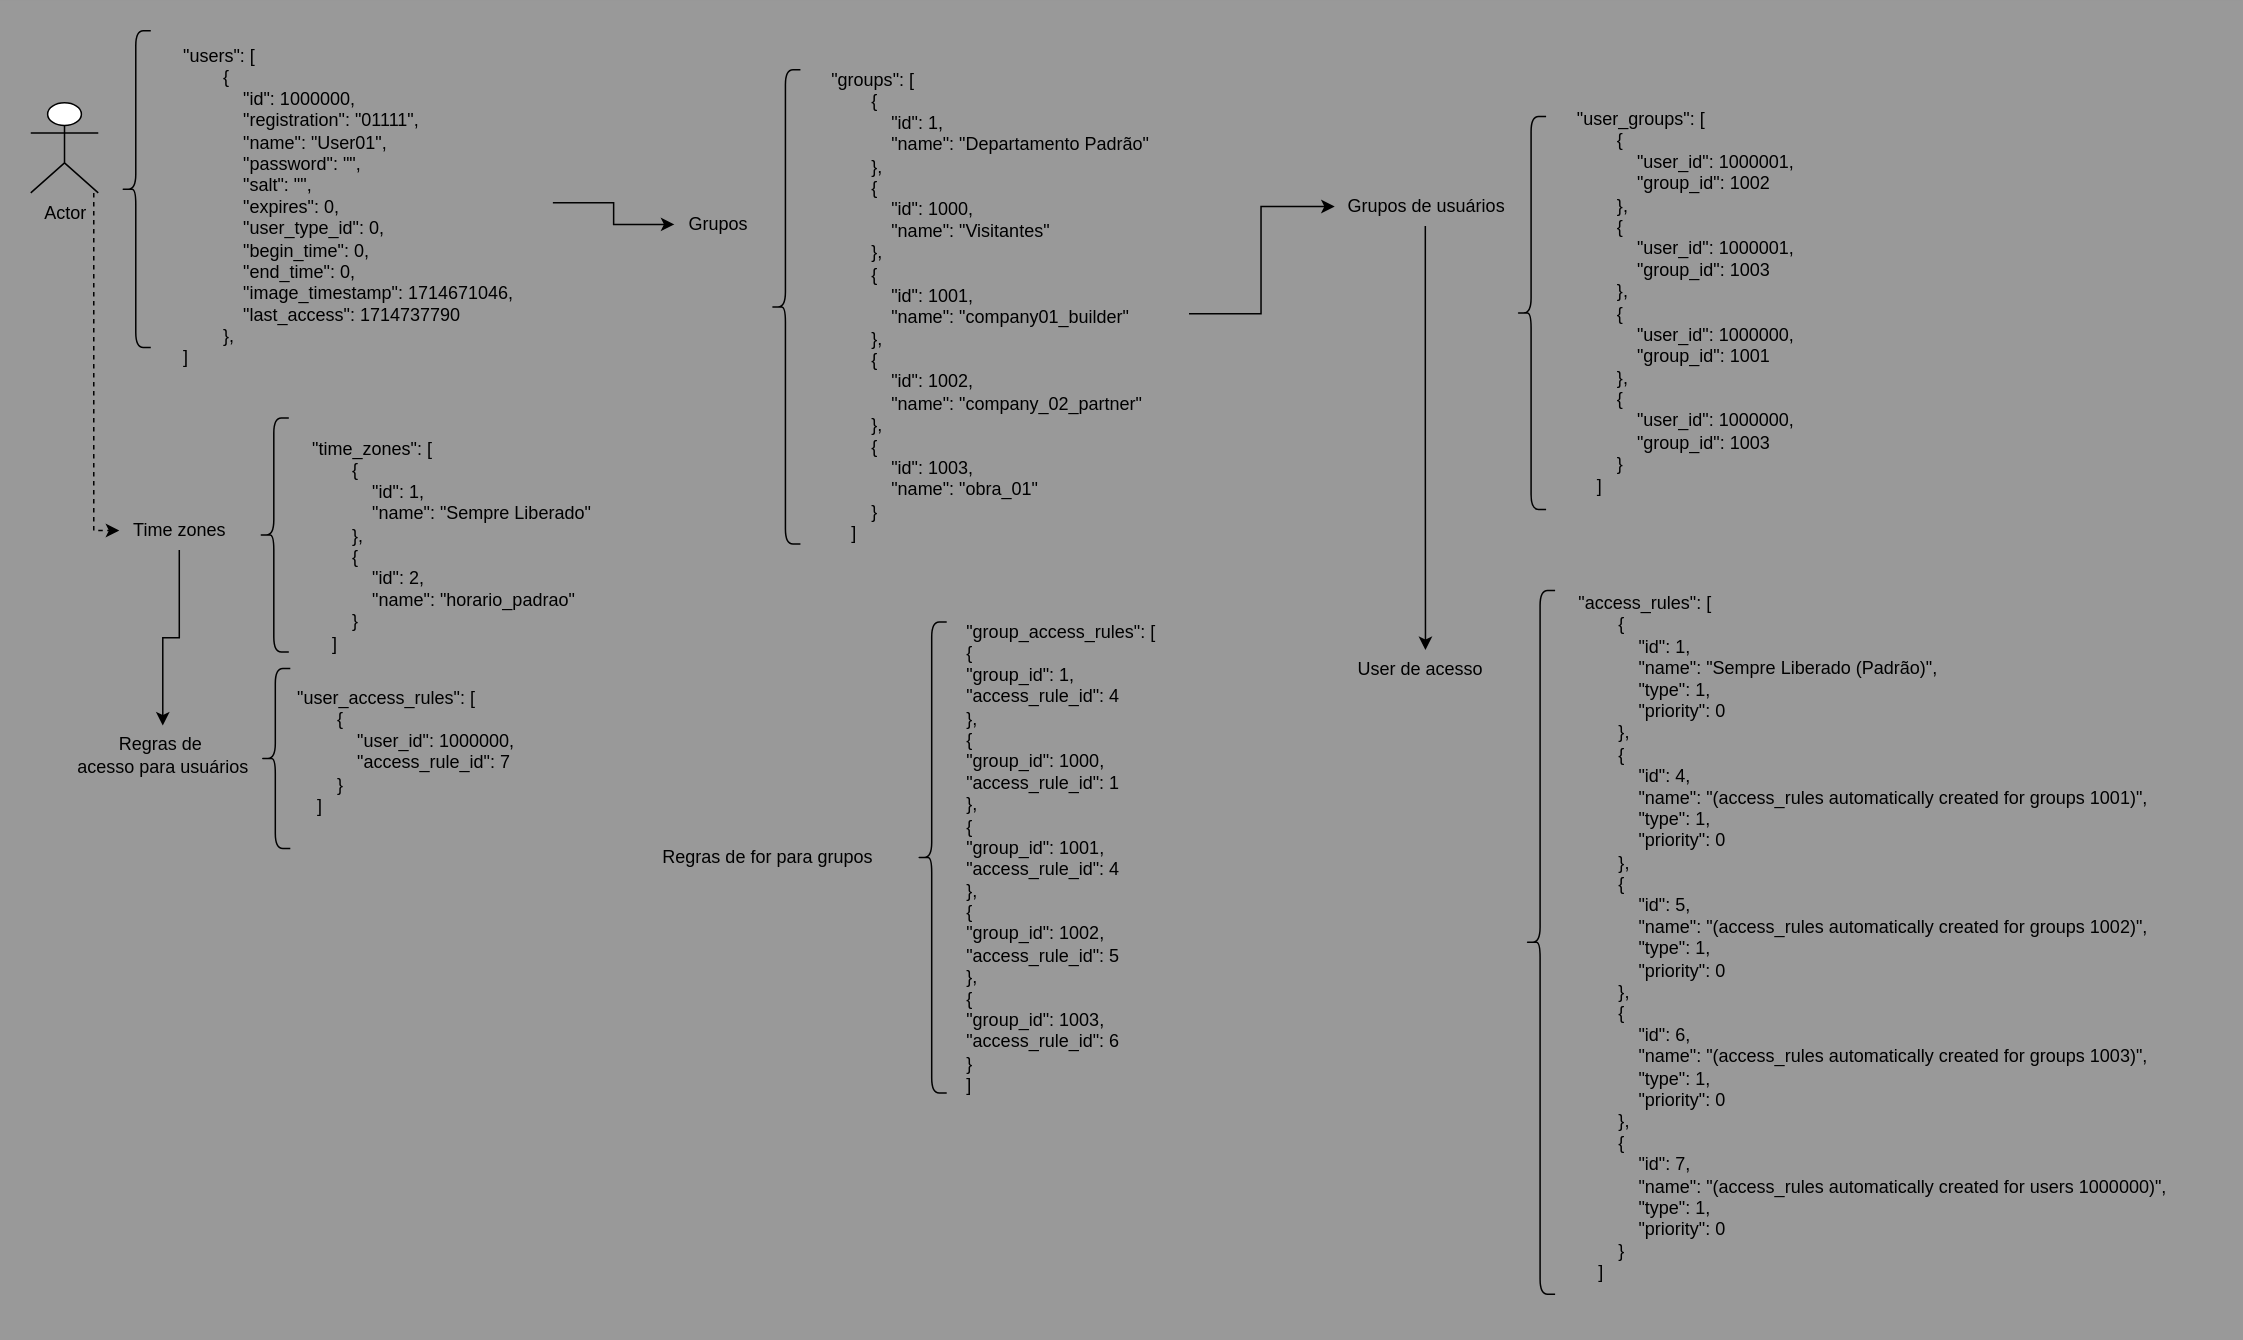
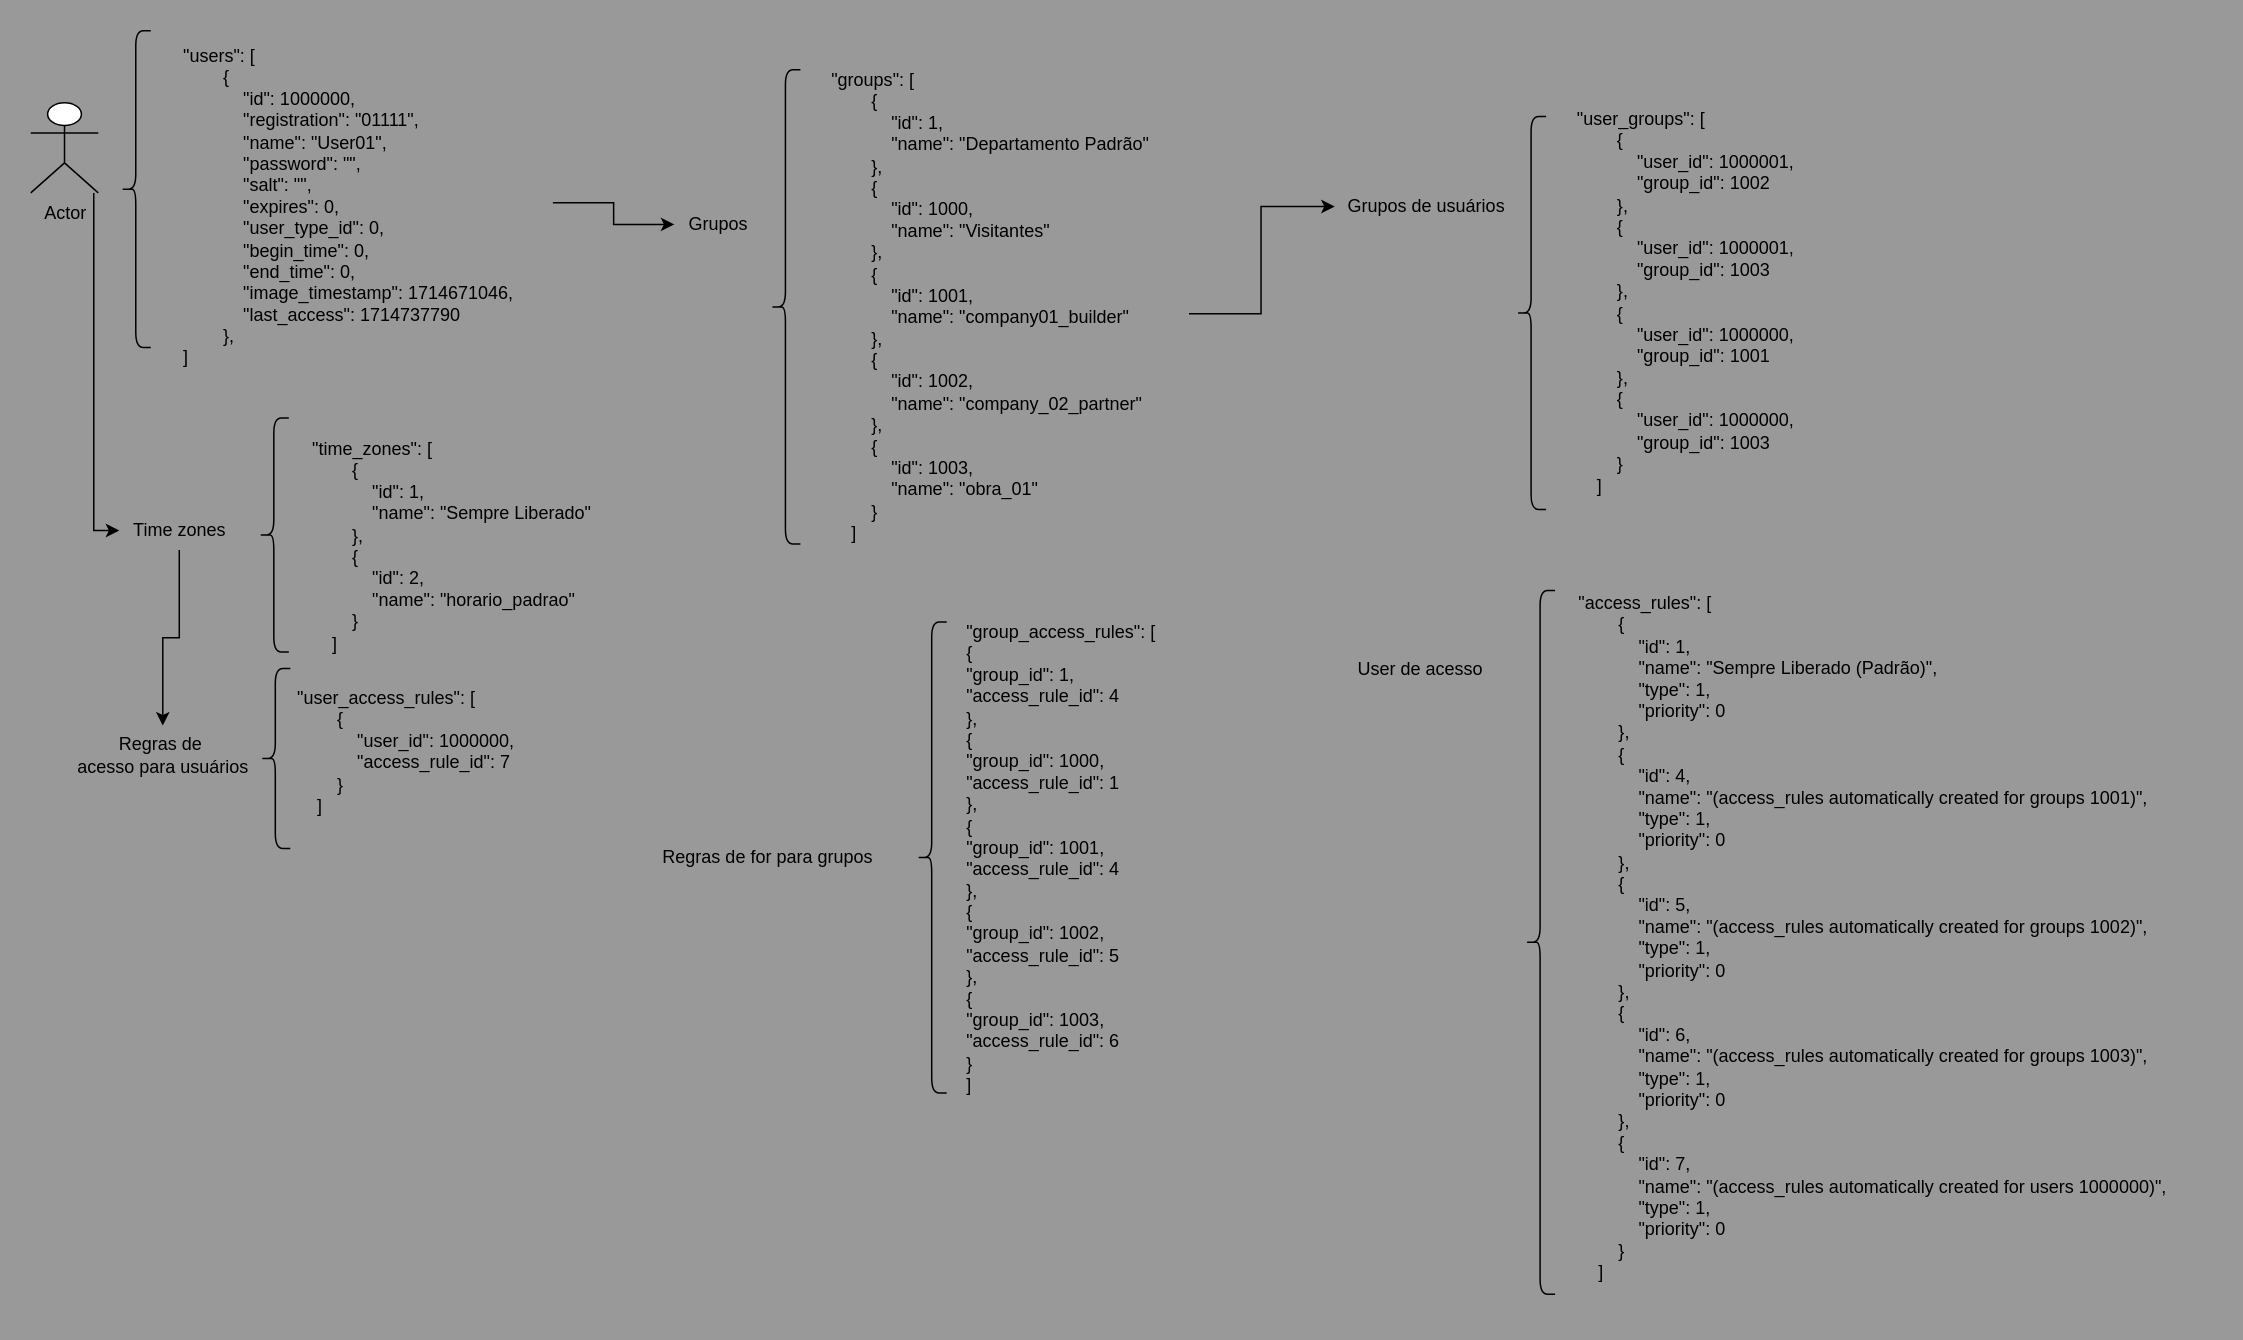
  <mxCell id="0" />
  <mxCell id="1" parent="0" />
- <mxCell id="2" style="edgeStyle=orthogonalEdgeStyle;rounded=0;orthogonalLoop=1;jettySize=auto;html=1;dashed=1;" parent="1" source="3" target="22" edge="1"><mxGeometry relative="1" as="geometry"><Array as="points"><mxPoint x="62" y="98" /><mxPoint x="62" y="353" /></Array></mxGeometry></mxCell>
+ <mxCell id="2" style="edgeStyle=orthogonalEdgeStyle;rounded=0;orthogonalLoop=1;jettySize=auto;html=1;" parent="1" source="3" target="22" edge="1"><mxGeometry relative="1" as="geometry"><Array as="points"><mxPoint x="62" y="98" /><mxPoint x="62" y="353" /></Array></mxGeometry></mxCell>
  <mxCell id="3" value="Actor" style="shape=umlActor;verticalLabelPosition=bottom;verticalAlign=top;html=1;outlineConnect=0;" parent="1" vertex="1"><mxGeometry x="20" y="68" width="45" height="60" as="geometry" /></mxCell>
  <mxCell id="4" value="" style="shape=curlyBracket;whiteSpace=wrap;html=1;rounded=1;labelPosition=left;verticalLabelPosition=middle;align=right;verticalAlign=middle;" parent="1" vertex="1"><mxGeometry x="80" y="20" width="20" height="211" as="geometry" /></mxCell>
  <mxCell id="5" value="" style="edgeStyle=orthogonalEdgeStyle;rounded=0;orthogonalLoop=1;jettySize=auto;html=1;" parent="1" source="6" target="8" edge="1"><mxGeometry relative="1" as="geometry" /></mxCell>
  <mxCell id="6" value="&quot;users&quot;: [&#10;        {&#10;            &quot;id&quot;: 1000000,&#10;            &quot;registration&quot;: &quot;01111&quot;,&#10;            &quot;name&quot;: &quot;User01&quot;,&#10;            &quot;password&quot;: &quot;&quot;,&#10;            &quot;salt&quot;: &quot;&quot;,&#10;            &quot;expires&quot;: 0,&#10;            &quot;user_type_id&quot;: 0,&#10;            &quot;begin_time&quot;: 0,&#10;            &quot;end_time&quot;: 0,&#10;            &quot;image_timestamp&quot;: 1714671046,&#10;            &quot;last_access&quot;: 1714737790&#10;        },&#10;]" style="text;whiteSpace=wrap;" parent="1" vertex="1"><mxGeometry x="120" y="23" width="248" height="223" as="geometry" /></mxCell>
  <mxCell id="7" value="" style="group" parent="1" vertex="1" connectable="0"><mxGeometry x="449" y="38.996" width="343.001" height="339.0" as="geometry" /></mxCell>
  <mxCell id="8" value="Grupos" style="text;html=1;align=center;verticalAlign=middle;resizable=0;points=[];autosize=1;strokeColor=none;fillColor=none;" parent="7" vertex="1"><mxGeometry y="97.004" width="57" height="26" as="geometry" /></mxCell>
  <mxCell id="9" value="" style="shape=curlyBracket;whiteSpace=wrap;html=1;rounded=1;labelPosition=left;verticalLabelPosition=middle;align=right;verticalAlign=middle;" parent="7" vertex="1"><mxGeometry x="64" y="7.004" width="20" height="316" as="geometry" /></mxCell>
  <mxCell id="10" value="&quot;groups&quot;: [&#10;        {&#10;            &quot;id&quot;: 1,&#10;            &quot;name&quot;: &quot;Departamento Padrão&quot;&#10;        },&#10;        {&#10;            &quot;id&quot;: 1000,&#10;            &quot;name&quot;: &quot;Visitantes&quot;&#10;        },&#10;        {&#10;            &quot;id&quot;: 1001,&#10;            &quot;name&quot;: &quot;company01_builder&quot;&#10;        },&#10;        {&#10;            &quot;id&quot;: 1002,&#10;            &quot;name&quot;: &quot;company_02_partner&quot;&#10;        },&#10;        {&#10;            &quot;id&quot;: 1003,&#10;            &quot;name&quot;: &quot;obra_01&quot;&#10;        }&#10;    ]" style="text;whiteSpace=wrap;" parent="7" vertex="1"><mxGeometry x="103.001" width="240" height="339" as="geometry" /></mxCell>
  <mxCell id="11" value="" style="group" parent="1" vertex="1" connectable="0"><mxGeometry x="888" y="65" width="334" height="281" as="geometry" /></mxCell>
  <mxCell id="12" value="Grupos de usuários" style="text;html=1;align=center;verticalAlign=middle;resizable=0;points=[];autosize=1;strokeColor=none;fillColor=none;" parent="11" vertex="1"><mxGeometry y="59" width="123" height="26" as="geometry" /></mxCell>
  <mxCell id="13" value="" style="shape=curlyBracket;whiteSpace=wrap;html=1;rounded=1;labelPosition=left;verticalLabelPosition=middle;align=right;verticalAlign=middle;" parent="11" vertex="1"><mxGeometry x="122" y="12" width="20" height="262" as="geometry" /></mxCell>
  <mxCell id="14" value="&quot;user_groups&quot;: [&#10;        {&#10;            &quot;user_id&quot;: 1000001,&#10;            &quot;group_id&quot;: 1002&#10;        },&#10;        {&#10;            &quot;user_id&quot;: 1000001,&#10;            &quot;group_id&quot;: 1003&#10;        },&#10;        {&#10;            &quot;user_id&quot;: 1000000,&#10;            &quot;group_id&quot;: 1001&#10;        },&#10;        {&#10;            &quot;user_id&quot;: 1000000,&#10;            &quot;group_id&quot;: 1003&#10;        }&#10;    ]" style="text;whiteSpace=wrap;" parent="11" vertex="1"><mxGeometry x="161" width="173" height="281" as="geometry" /></mxCell>
  <mxCell id="15" style="edgeStyle=orthogonalEdgeStyle;rounded=0;orthogonalLoop=1;jettySize=auto;html=1;entryX=0.009;entryY=0.502;entryDx=0;entryDy=0;entryPerimeter=0;" parent="1" source="10" target="12" edge="1"><mxGeometry relative="1" as="geometry" /></mxCell>
- <mxCell id="16" style="edgeStyle=orthogonalEdgeStyle;rounded=0;orthogonalLoop=1;jettySize=auto;html=1;entryX=0.53;entryY=0.057;entryDx=0;entryDy=0;entryPerimeter=0;" parent="1" source="12" target="27" edge="1"><mxGeometry relative="1" as="geometry" /></mxCell>
  <mxCell id="17" value="" style="group" parent="1" vertex="1" connectable="0"><mxGeometry x="43" y="445" width="326" height="120" as="geometry" /></mxCell>
  <mxCell id="18" value="" style="shape=curlyBracket;whiteSpace=wrap;html=1;rounded=1;labelPosition=left;verticalLabelPosition=middle;align=right;verticalAlign=middle;" parent="17" vertex="1"><mxGeometry x="130" width="20" height="120" as="geometry" /></mxCell>
  <mxCell id="19" value="Regras de&amp;nbsp;&lt;div&gt;acesso para usuários&lt;/div&gt;" style="text;html=1;align=center;verticalAlign=middle;resizable=0;points=[];autosize=1;strokeColor=none;fillColor=none;" parent="17" vertex="1"><mxGeometry y="38" width="130" height="40" as="geometry" /></mxCell>
  <mxCell id="20" value="&quot;user_access_rules&quot;: [&#10;        {&#10;            &quot;user_id&quot;: 1000000,&#10;            &quot;access_rule_id&quot;: 7&#10;        }&#10;    ]" style="text;whiteSpace=wrap;" parent="17" vertex="1"><mxGeometry x="153" y="5.999" width="173" height="108" as="geometry" /></mxCell>
  <mxCell id="21" value="" style="group" parent="1" vertex="1" connectable="0"><mxGeometry x="79" y="278" width="341.004" height="172.996" as="geometry" /></mxCell>
  <mxCell id="22" value="Time zones" style="text;html=1;align=center;verticalAlign=middle;resizable=0;points=[];autosize=1;strokeColor=none;fillColor=none;" parent="21" vertex="1"><mxGeometry y="62" width="80" height="26" as="geometry" /></mxCell>
  <mxCell id="23" value="" style="shape=curlyBracket;whiteSpace=wrap;html=1;rounded=1;labelPosition=left;verticalLabelPosition=middle;align=right;verticalAlign=middle;" parent="21" vertex="1"><mxGeometry x="93" width="20" height="156" as="geometry" /></mxCell>
  <mxCell id="24" value="&quot;time_zones&quot;: [&#10;        {&#10;            &quot;id&quot;: 1,&#10;            &quot;name&quot;: &quot;Sempre Liberado&quot;&#10;        },&#10;        {&#10;            &quot;id&quot;: 2,&#10;            &quot;name&quot;: &quot;horario_padrao&quot;&#10;        }&#10;    ]" style="text;whiteSpace=wrap;" parent="21" vertex="1"><mxGeometry x="127.004" y="6.996" width="214" height="166" as="geometry" /></mxCell>
  <mxCell id="25" value="" style="edgeStyle=orthogonalEdgeStyle;rounded=0;orthogonalLoop=1;jettySize=auto;html=1;" parent="1" source="22" target="19" edge="1"><mxGeometry relative="1" as="geometry" /></mxCell>
  <mxCell id="26" value="" style="group" parent="1" vertex="1" connectable="0"><mxGeometry x="886" y="387.502" width="586.002" height="483" as="geometry" /></mxCell>
  <mxCell id="27" value="User de acesso" style="text;html=1;align=center;verticalAlign=middle;resizable=0;points=[];autosize=1;strokeColor=none;fillColor=none;" parent="26" vertex="1"><mxGeometry y="43.498" width="120" height="30" as="geometry" /></mxCell>
  <mxCell id="28" value="" style="shape=curlyBracket;whiteSpace=wrap;html=1;rounded=1;labelPosition=left;verticalLabelPosition=middle;align=right;verticalAlign=middle;" parent="26" vertex="1"><mxGeometry x="130" y="5.498" width="20" height="469" as="geometry" /></mxCell>
  <mxCell id="29" value="&quot;access_rules&quot;: [&#10;        {&#10;            &quot;id&quot;: 1,&#10;            &quot;name&quot;: &quot;Sempre Liberado (Padrão)&quot;,&#10;            &quot;type&quot;: 1,&#10;            &quot;priority&quot;: 0&#10;        },&#10;        {&#10;            &quot;id&quot;: 4,&#10;            &quot;name&quot;: &quot;(access_rules automatically created for groups 1001)&quot;,&#10;            &quot;type&quot;: 1,&#10;            &quot;priority&quot;: 0&#10;        },&#10;        {&#10;            &quot;id&quot;: 5,&#10;            &quot;name&quot;: &quot;(access_rules automatically created for groups 1002)&quot;,&#10;            &quot;type&quot;: 1,&#10;            &quot;priority&quot;: 0&#10;        },&#10;        {&#10;            &quot;id&quot;: 6,&#10;            &quot;name&quot;: &quot;(access_rules automatically created for groups 1003)&quot;,&#10;            &quot;type&quot;: 1,&#10;            &quot;priority&quot;: 0&#10;        },&#10;        {&#10;            &quot;id&quot;: 7,&#10;            &quot;name&quot;: &quot;(access_rules automatically created for users 1000000)&quot;,&#10;            &quot;type&quot;: 1,&#10;            &quot;priority&quot;: 0&#10;        }&#10;    ]" style="text;whiteSpace=wrap;" parent="26" vertex="1"><mxGeometry x="164.002" width="420" height="483" as="geometry" /></mxCell>
  <mxCell id="30" value="&lt;div&gt;Regras de for para grupos&lt;br&gt;&lt;/div&gt;" style="text;html=1;align=center;verticalAlign=middle;resizable=0;points=[];autosize=1;strokeColor=none;fillColor=none;" parent="1" vertex="1"><mxGeometry x="420" y="558" width="182" height="26" as="geometry" /></mxCell>
  <mxCell id="31" value="" style="shape=curlyBracket;whiteSpace=wrap;html=1;rounded=1;labelPosition=left;verticalLabelPosition=middle;align=right;verticalAlign=middle;" parent="1" vertex="1"><mxGeometry x="610.5" y="414" width="20" height="314" as="geometry" /></mxCell>
  <mxCell id="32" value="&quot;group_access_rules&quot;: [ &#10;&#09;&#09;{ &#10;&#09;&#09;&#09;&quot;group_id&quot;: 1, &#10;&#09;&#09;&#09;&quot;access_rule_id&quot;: 4 &#10;&#09;&#09;}, &#10;&#09;&#09;{ &#10;&#09;&#09;&#09;&quot;group_id&quot;: 1000, &#10;&#09;&#09;&#09;&quot;access_rule_id&quot;: 1 &#10;&#09;&#09;}, &#10;&#09;&#09;{ &#10;&#09;&#09;&#09;&quot;group_id&quot;: 1001, &#10;&#09;&#09;&#09;&quot;access_rule_id&quot;: 4 &#10;&#09;&#09;}, &#10;&#09;&#09;{ &#10;&#09;&#09;&#09;&quot;group_id&quot;: 1002, &#10;&#09;&#09;&#09;&quot;access_rule_id&quot;: 5 &#10;&#09;&#09;}, &#10;&#09;&#09;{ &#10;&#09;&#09;&#09;&quot;group_id&quot;: 1003, &#10;&#09;&#09;&#09;&quot;access_rule_id&quot;: 6 &#10;&#09;&#09;} &#10;&#09;]" style="text;whiteSpace=wrap;html=1;" parent="1" vertex="1"><mxGeometry x="642" y="406.5" width="154" height="339" as="geometry" /></mxCell>
